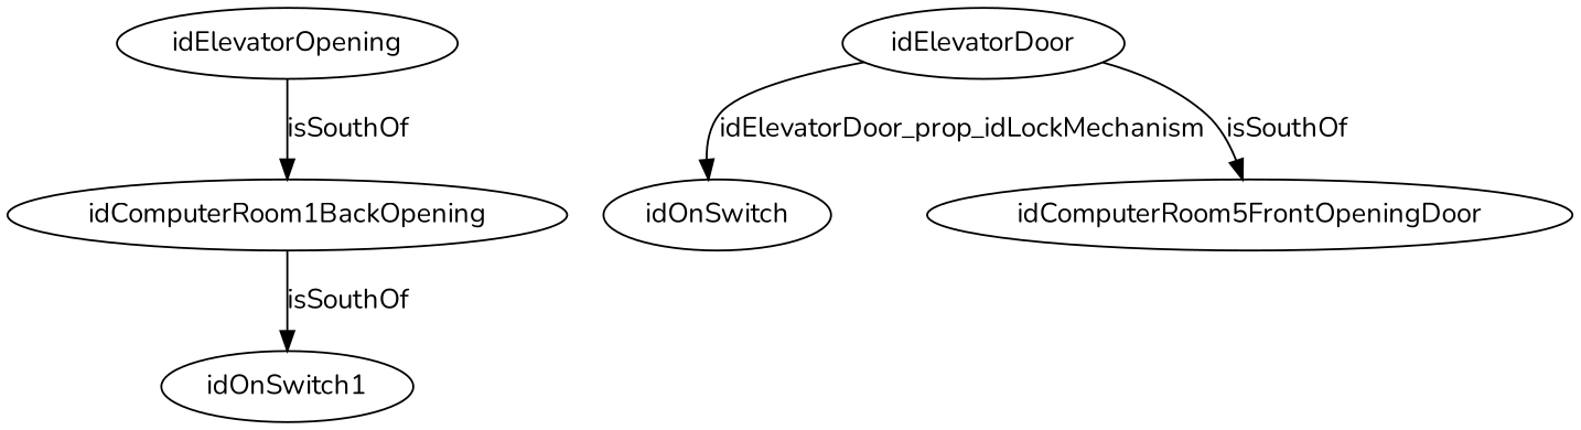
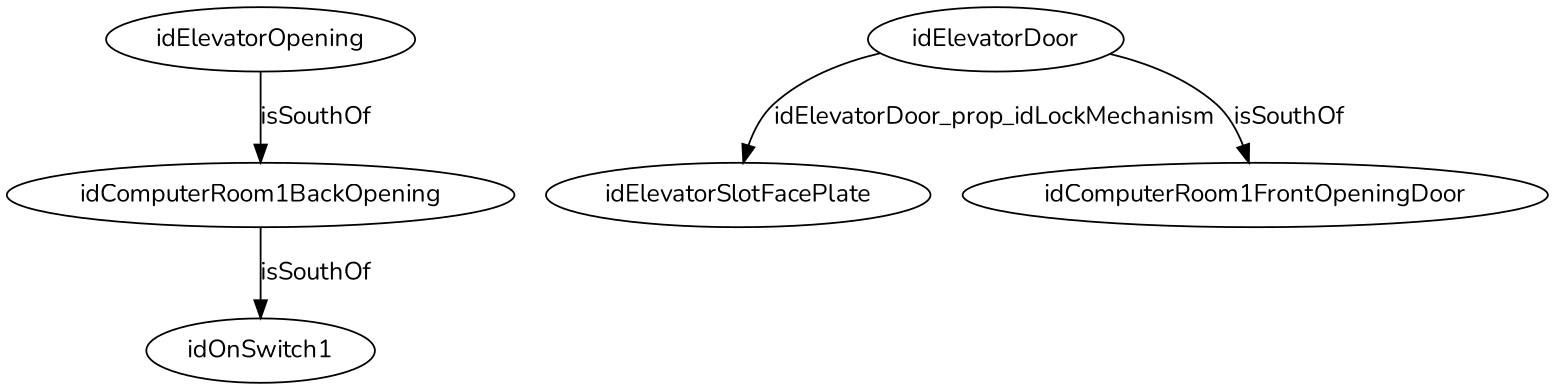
  strict digraph {
    fontname=Nunito
    node [fontname=Nunito]
    edge [edge_type=relationship fontname=Nunito]
    idElevatorOpening [node_type=entity_node root=root]
    idComputerRoom1BackOpening
    idElevatorDoor
-   idElevatorSlotFacePlate [label=idOnSwitch]
-   idComputerRoom1FrontOpeningDoor [label=idComputerRoom5FrontOpeningDoor]
+   idElevatorSlotFacePlate
+   idComputerRoom1FrontOpeningDoor
    idOnSwitch1
    idElevatorOpening -> idComputerRoom1BackOpening [label=isSouthOf]
    idComputerRoom1BackOpening -> idOnSwitch1 [label=isSouthOf]
    idElevatorDoor -> idElevatorSlotFacePlate [edge_type=property label=idElevatorDoor_prop_idLockMechanism]
    idElevatorDoor -> idComputerRoom1FrontOpeningDoor [label=isSouthOf]
  }
